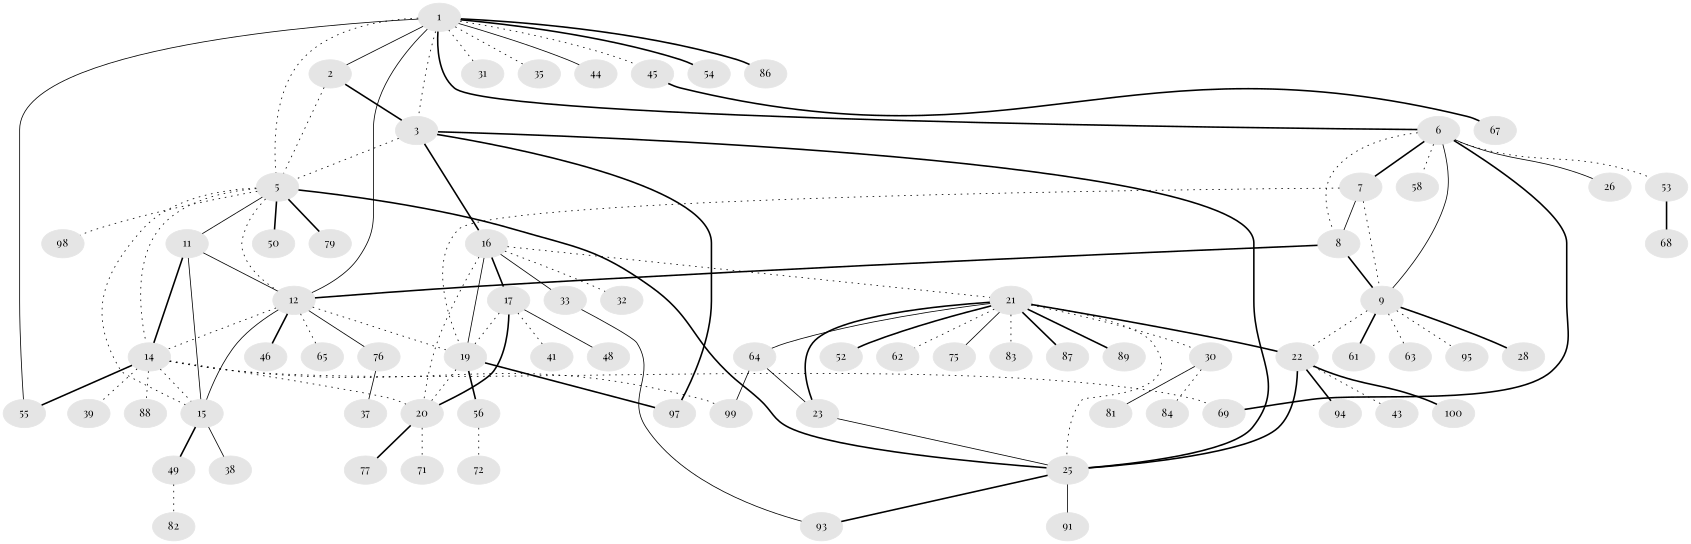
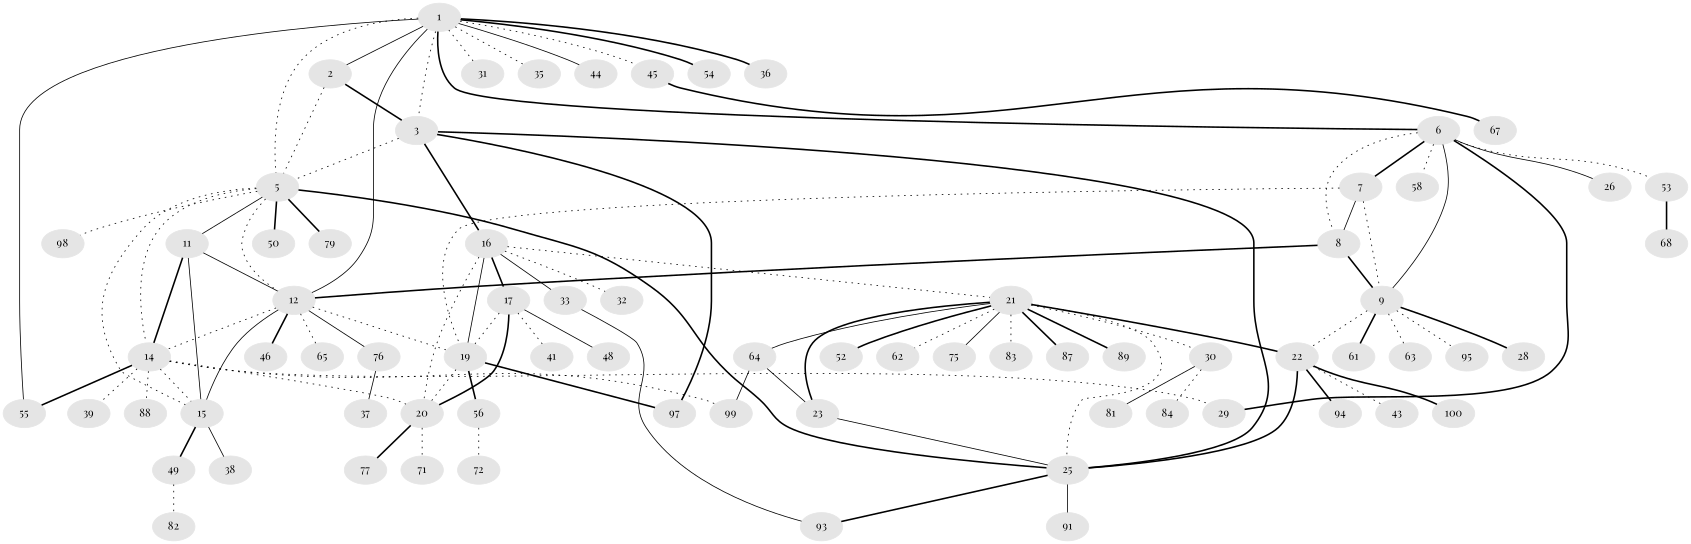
  graph {
    fontname="Playfair Display"
    node [color=gray90 fontname="Playfair Display" style=filled]
    edge [fontname="Playfair Display" style=dotted]
    1 [super="+66"]
    2 [super="+73"]
    3 [super="+4"]
    5 [super="+13"]
    6 [super="+34"]
    12 [super="+47"]
    31
    35
    44
    45
    54
    55 [super="+60"]
-   86
+   86 [label=36]
    16 [super="+18"]
    25 [super="+85"]
    97
    11 [super="+69"]
    14 [super="+90"]
    15 [super="+42"]
    50
    79
    98
    7
    8 [super="+27"]
    9 [super="+10"]
    26
-   29 [super="+51" label=69]
+   29 [super="+51"]
    53 [super="+92"]
    58
    19 [super="+59"]
    46
    65 [super="+78"]
    76
    67
    20 [super="+40"]
    17
    21 [super="+24"]
    32
    33 [super="+36"]
    91
    93
    39
    88
    99
    38
    49
    22 [super="+57"]
    28
    61 [super="+80"]
    63 [super="+74"]
    95
    68
    56
    94
    43
    100
    37
    71
    77
    82
    41
    48
    23
    30 [super="+70"]
    52
    62
    64
    75
    83
    87
    89
    72
    81
    84
    1 -- 2 [style=solid]
    1 -- 3 [weight=2]
    1 -- 5
    1 -- 6 [style=bold]
    1 -- 12 [style=solid]
    1 -- 31
    1 -- 35
    1 -- 44 [style=solid]
    1 -- 45
    1 -- 54 [style=bold]
    1 -- 55 [style=solid]
    1 -- 86 [style=bold]
    2 -- 3 [style=bold weight=2]
    2 -- 5
    3 -- 5 [weight=2]
    3 -- 16 [style=bold]
    3 -- 25 [style=bold]
    3 -- 97 [style=bold]
    5 -- 12
    5 -- 25 [style=bold]
    5 -- 11 [style=solid]
    5 -- 14
    5 -- 15
    5 -- 50 [style=bold]
    5 -- 79 [style=bold]
    5 -- 98
    6 -- 7 [style=bold]
    6 -- 8
    6 -- 9 [style=solid weight=2]
    6 -- 26 [style=solid]
    6 -- 29 [style=bold]
    6 -- 53
    6 -- 58
    12 -- 14
    12 -- 15 [style=solid]
    12 -- 19
    12 -- 46 [style=bold]
    12 -- 65
    12 -- 76 [style=solid]
    45 -- 67 [style=bold]
    16 -- 19 [style=solid weight=2]
    16 -- 20 [weight=2]
    16 -- 17 [style=bold weight=2]
    16 -- 21
    16 -- 32
    16 -- 33 [style=solid]
    25 -- 91 [style=solid]
    25 -- 93 [style=bold]
    11 -- 12 [style=solid]
    11 -- 14 [style=bold]
    11 -- 15 [style=solid]
    14 -- 55 [style=bold]
    14 -- 15
    14 -- 29
    14 -- 20
    14 -- 39
    14 -- 88
    14 -- 99
    15 -- 38 [style=solid]
    15 -- 49 [style=bold]
    7 -- 8 [style=solid]
    7 -- 9 [weight=2]
    7 -- 19
    8 -- 12 [style=bold]
    8 -- 9 [style=bold weight=2]
    9 -- 22
    9 -- 28 [style=bold]
    9 -- 61 [style=bold]
    9 -- 63
    9 -- 95
    53 -- 68 [style=bold]
    19 -- 97 [style=bold]
    19 -- 20
    19 -- 56 [style=bold]
    76 -- 37 [style=solid]
    20 -- 71
    20 -- 77 [style=bold]
    17 -- 19
    17 -- 20 [style=bold]
    17 -- 41
    17 -- 48 [style=solid]
    21 -- 25 [weight=2]
    21 -- 22 [style=bold weight=2]
    21 -- 23 [style=bold weight=2]
    21 -- 30
    21 -- 52 [style=bold]
    21 -- 62
    21 -- 64 [style=solid]
    21 -- 75 [style=solid]
    21 -- 83
    21 -- 87 [style=bold]
    21 -- 89 [style=bold]
    33 -- 93 [style=solid]
    49 -- 82
    22 -- 25 [style=bold]
    22 -- 94 [style=bold]
    22 -- 43
    22 -- 100 [style=bold]
    56 -- 72
    23 -- 25 [style=solid]
    30 -- 81 [style=solid]
    30 -- 84
    64 -- 99 [style=solid]
    64 -- 23 [style=solid]
  }
